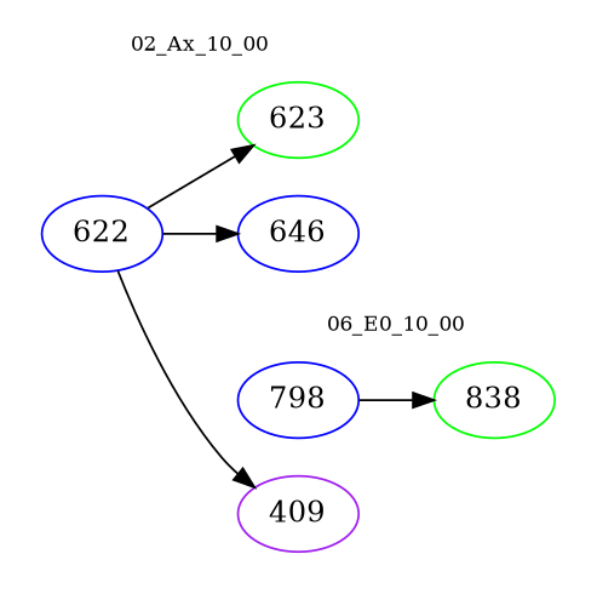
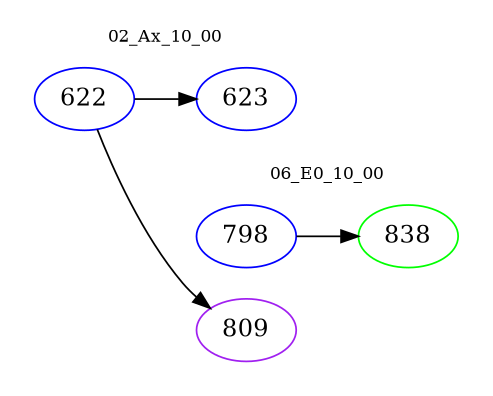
  digraph {
    rankdir=LR
    node [color=blue]
    edge [color=black]
    n1 [label=622]
-   n2 [label=646]
-   n3 [color=green label=623]
+   n3 [label=623]
    n4 [label=798]
-   n5 [color=purple label=409]
+   n5 [color=purple label=809]
    n6 [color=green label=838]
    subgraph cluster_1 {
      color=white
      fontsize=10
      label="02_Ax_10_00"
      n1
-     n2
      n3
    }
    subgraph cluster_2 {
      color=white
      fontsize=10
      label="06_E0_10_00"
      n4
      n5
      n6
    }
-   n1 -> n2
    n1 -> n3
    n1 -> n5
    n4 -> n6
  }
